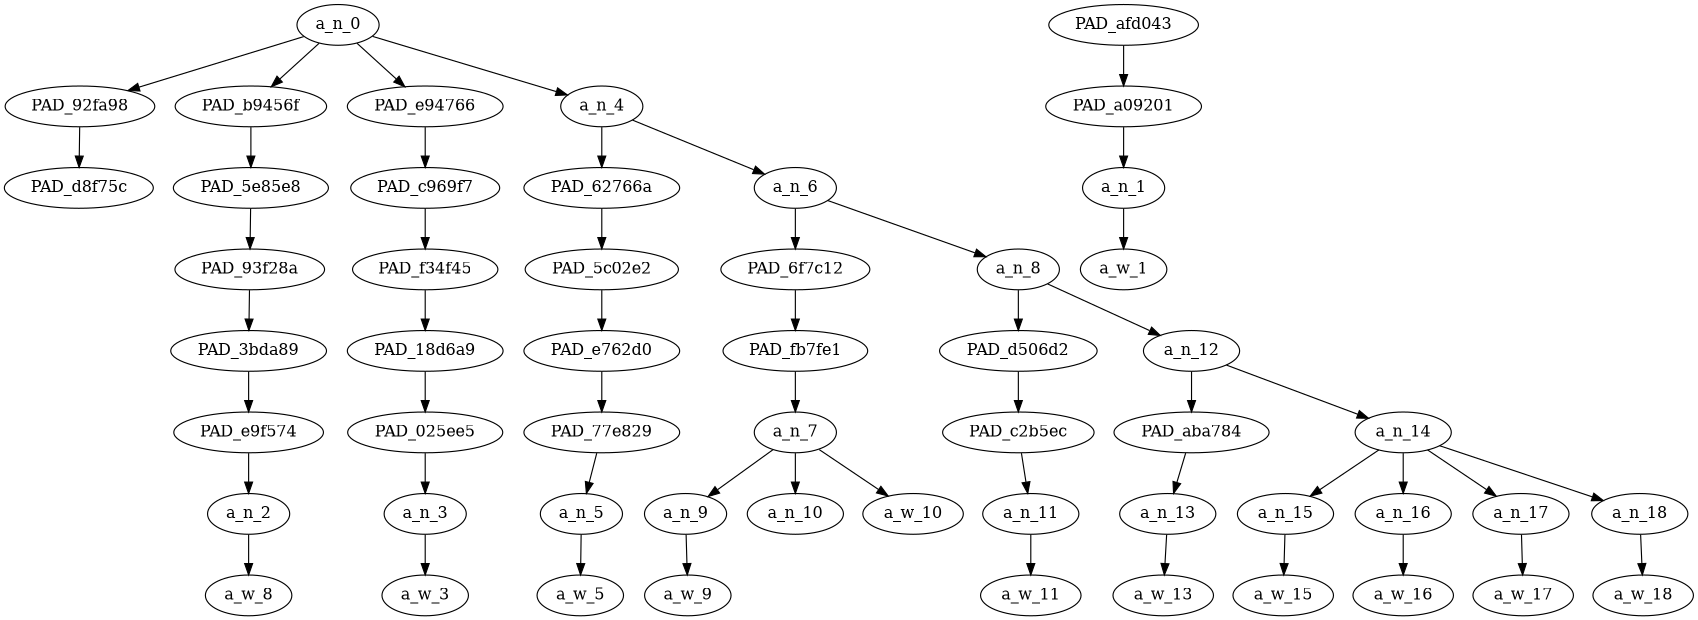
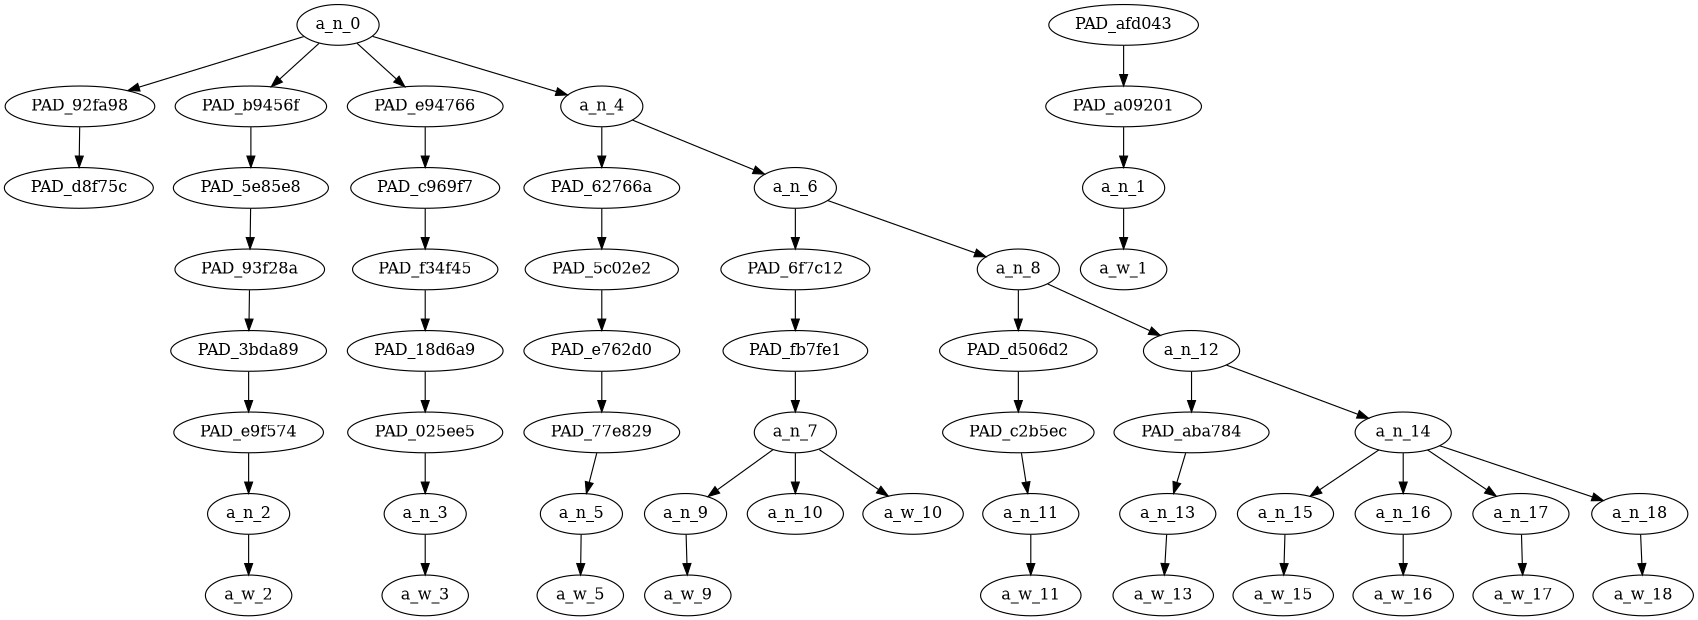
  strict digraph {
    node [div_dir=1 index=0 level=1 text_span="[1]" value=0.06819081]
    a_n_0 [level=7 text_span="[0, 1, 2, 3, 4, 5, 6, 7, 8, 9, 10, 11]" value=1.00000000]
    PAD_92fa98 [level=6 text_span="[0]" value=0.05984909]
    PAD_b9456f [index=1 level=6]
    PAD_e94766 [index=2 level=6 text_span="[2]" value=0.05815275]
    a_n_4 [index=3 level=6 text_span="[3, 4, 5, 6, 7, 8, 9, 10, 11]" value=0.81194489]
    PAD_d8f75c [level=5 text_span="[0]" value=0.05984909]
    PAD_5e85e8 [index=1 level=5]
    PAD_c969f7 [index=2 level=5 text_span="[2]" value=0.05815275]
    PAD_62766a [index=3 level=5 text_span="[3]" value=0.06816386]
    a_n_6 [index=4 level=5 text_span="[4, 5, 6, 7, 8, 9, 10, 11]" value=0.74210653]
    PAD_93f28a [index=1 level=4]
    PAD_f34f45 [index=2 level=4 text_span="[2]" value=0.05815275]
    PAD_5c02e2 [index=3 level=4 text_span="[3]" value=0.06816386]
    PAD_6f7c12 [index=4 level=4 text_span="[4, 5]" value=0.33906889]
    a_n_8 [index=5 level=4 text_span="[6, 7, 8, 9, 10, 11]" value=0.40143521]
    PAD_afd043 [level=3 text_span="[0]" value=0.05984909]
    PAD_a09201 [level=2 text_span="[0]" value=0.05984909]
    a_n_1 [text_span="[0]" value=0.05984909]
    a_w_1 [div_dir=0 level=0 text_span="[0]" value=would]
    PAD_3bda89 [index=1 level=3]
    PAD_e9f574 [index=1 level=2]
    a_n_2 [index=1]
-   a_w_2 [div_dir=0 index=1 level=0 value=anyone label=a_w_8]
+   a_w_2 [div_dir=0 index=1 level=0 value=anyone]
    PAD_18d6a9 [index=2 level=3 text_span="[2]" value=0.05815275]
    PAD_025ee5 [index=2 level=2 text_span="[2]" value=0.05815275]
    a_n_3 [index=2 text_span="[2]" value=0.05815275]
    a_w_3 [div_dir=0 index=2 level=0 text_span="[2]" value=actually]
    PAD_e762d0 [index=3 level=3 text_span="[3]" value=0.06816386]
    PAD_fb7fe1 [index=4 level=3 text_span="[4, 5]" value=0.33906889]
    PAD_d506d2 [index=5 level=3 text_span="[6]" value=0.04936475]
    a_n_12 [index=6 level=3 text_span="[7, 8, 9, 10, 11]" value=0.35113114]
    PAD_77e829 [index=3 level=2 text_span="[3]" value=0.06816386]
    a_n_5 [index=3 text_span="[3]" value=0.06816386]
    a_w_5 [div_dir=0 index=3 level=0 text_span="[3]" value=expect]
    a_n_7 [index=4 level=2 text_span="[4, 5]" value=0.33906889]
    PAD_c2b5ec [index=5 level=2 text_span="[6]" value=0.04936475]
    PAD_aba784 [index=6 level=2 text_span="[7]" value=0.06843802]
    a_n_14 [index=7 level=2 text_span="[8, 9, 10, 11]" value=0.28178323]
    a_n_9 [index=4 text_span="[4]" value=0.06369121]
    a_n_10 [index=5 text_span="[5]" value=0.27393330]
    a_w_10 [div_dir=0 index=5 level=0 text_span="[5]" value=nigger]
    a_w_9 [div_dir=0 index=4 level=0 text_span="[4]" value=a]
    a_n_11 [index=6 text_span="[6]" value=0.04936475]
    a_n_13 [index=7 text_span="[7]" value=0.06843802]
    a_n_15 [index=8 text_span="[8]" value=0.04948700]
    a_n_16 [index=9 text_span="[9]" value=0.07660015]
    a_n_17 [index=10 text_span="[10]" value=0.07531856]
    a_n_18 [index=11 text_span="[11]" value=0.07960727]
    a_w_11 [div_dir=0 index=6 level=0 text_span="[6]" value=to]
    a_w_13 [div_dir=0 index=7 level=0 text_span="[7]" value=save]
    a_w_15 [div_dir=0 index=8 level=0 text_span="[8]" value=a1]
    a_w_16 [div_dir=0 index=9 level=0 text_span="[9]" value=white]
    a_w_17 [div_dir=0 index=10 level=0 text_span="[10]" value=man]
    a_w_18 [div_dir=0 index=11 level=0 text_span="[11]" value=life]
    a_n_0 -> PAD_92fa98
    a_n_0 -> PAD_b9456f
    a_n_0 -> PAD_e94766
    a_n_0 -> a_n_4
    PAD_92fa98 -> PAD_d8f75c
    PAD_b9456f -> PAD_5e85e8
    PAD_e94766 -> PAD_c969f7
    a_n_4 -> PAD_62766a
    a_n_4 -> a_n_6
    PAD_5e85e8 -> PAD_93f28a
    PAD_c969f7 -> PAD_f34f45
    PAD_62766a -> PAD_5c02e2
    a_n_6 -> PAD_6f7c12
    a_n_6 -> a_n_8
    PAD_93f28a -> PAD_3bda89
    PAD_f34f45 -> PAD_18d6a9
    PAD_5c02e2 -> PAD_e762d0
    PAD_6f7c12 -> PAD_fb7fe1
    a_n_8 -> PAD_d506d2
    a_n_8 -> a_n_12
    PAD_afd043 -> PAD_a09201
    PAD_a09201 -> a_n_1
    a_n_1 -> a_w_1
    PAD_3bda89 -> PAD_e9f574
    PAD_e9f574 -> a_n_2
    a_n_2 -> a_w_2
    PAD_18d6a9 -> PAD_025ee5
    PAD_025ee5 -> a_n_3
    a_n_3 -> a_w_3
    PAD_e762d0 -> PAD_77e829
    PAD_fb7fe1 -> a_n_7
    PAD_d506d2 -> PAD_c2b5ec
    a_n_12 -> PAD_aba784
    a_n_12 -> a_n_14
    PAD_77e829 -> a_n_5
    a_n_5 -> a_w_5
    a_n_7 -> a_n_9
    a_n_7 -> a_n_10
    a_n_7 -> a_w_10
    PAD_c2b5ec -> a_n_11
    PAD_aba784 -> a_n_13
    a_n_14 -> a_n_15
    a_n_14 -> a_n_16
    a_n_14 -> a_n_17
    a_n_14 -> a_n_18
    a_n_9 -> a_w_9
    a_n_11 -> a_w_11
    a_n_13 -> a_w_13
    a_n_15 -> a_w_15
    a_n_16 -> a_w_16
    a_n_17 -> a_w_17
    a_n_18 -> a_w_18
  }
